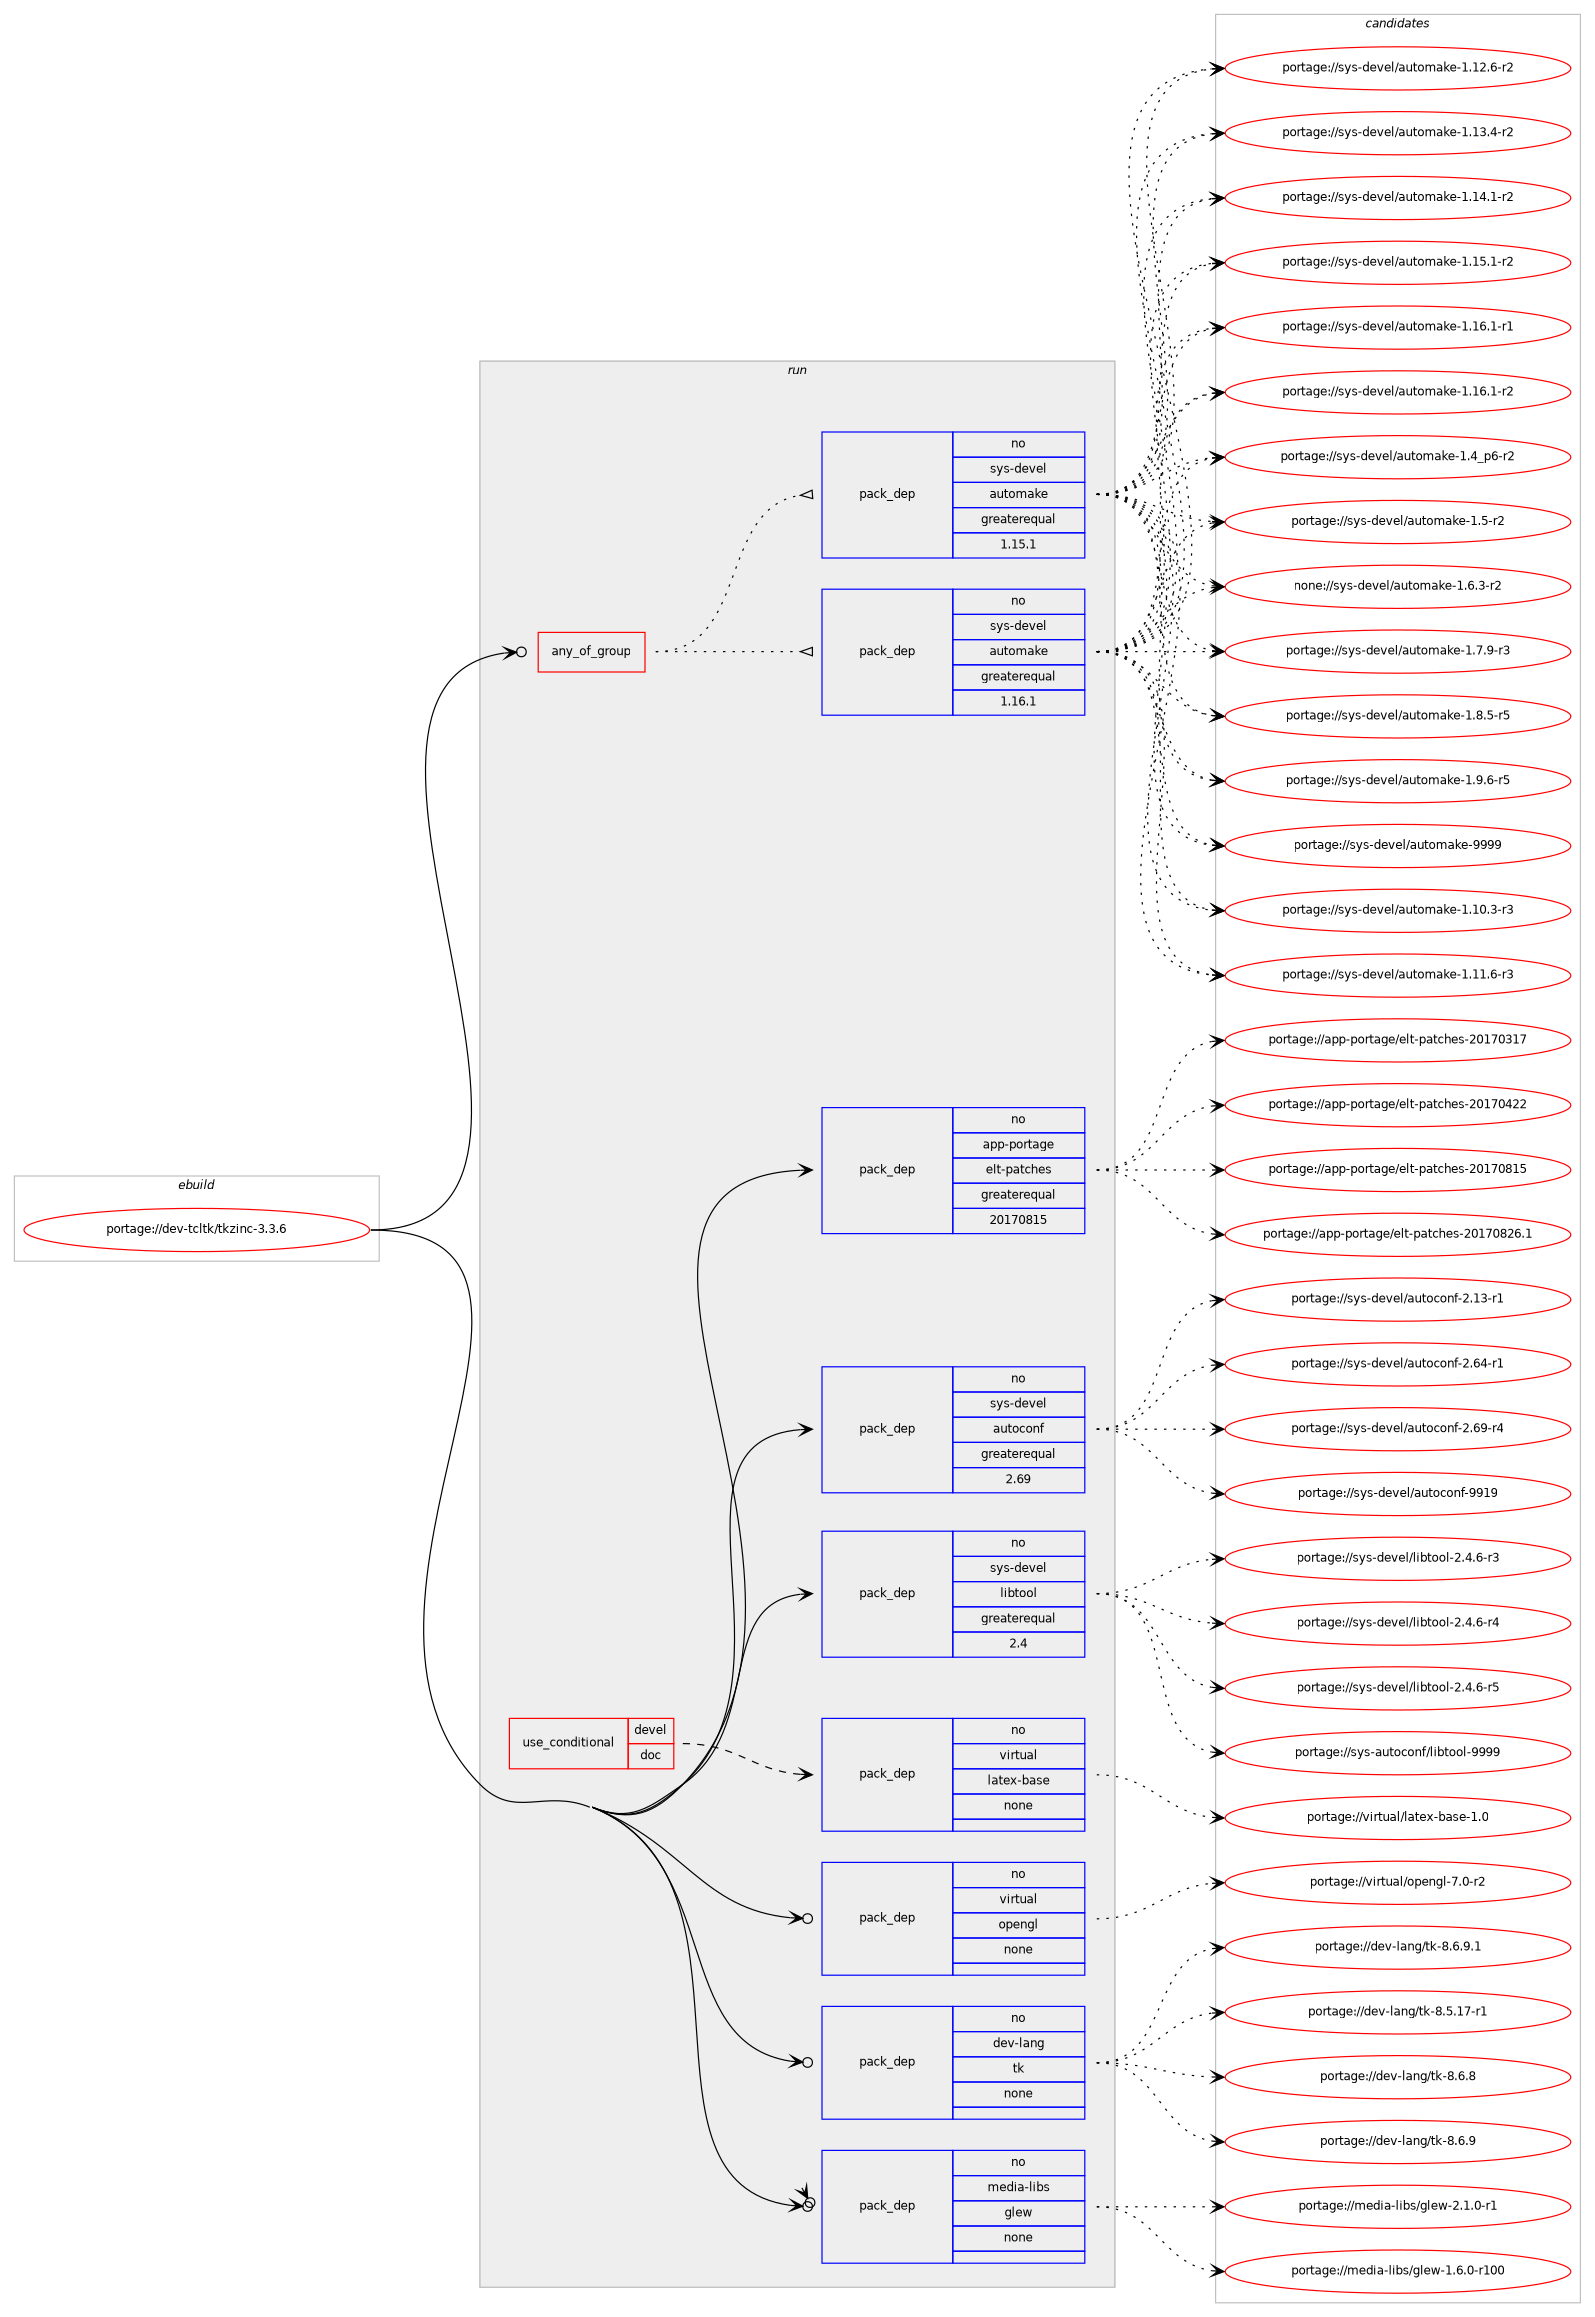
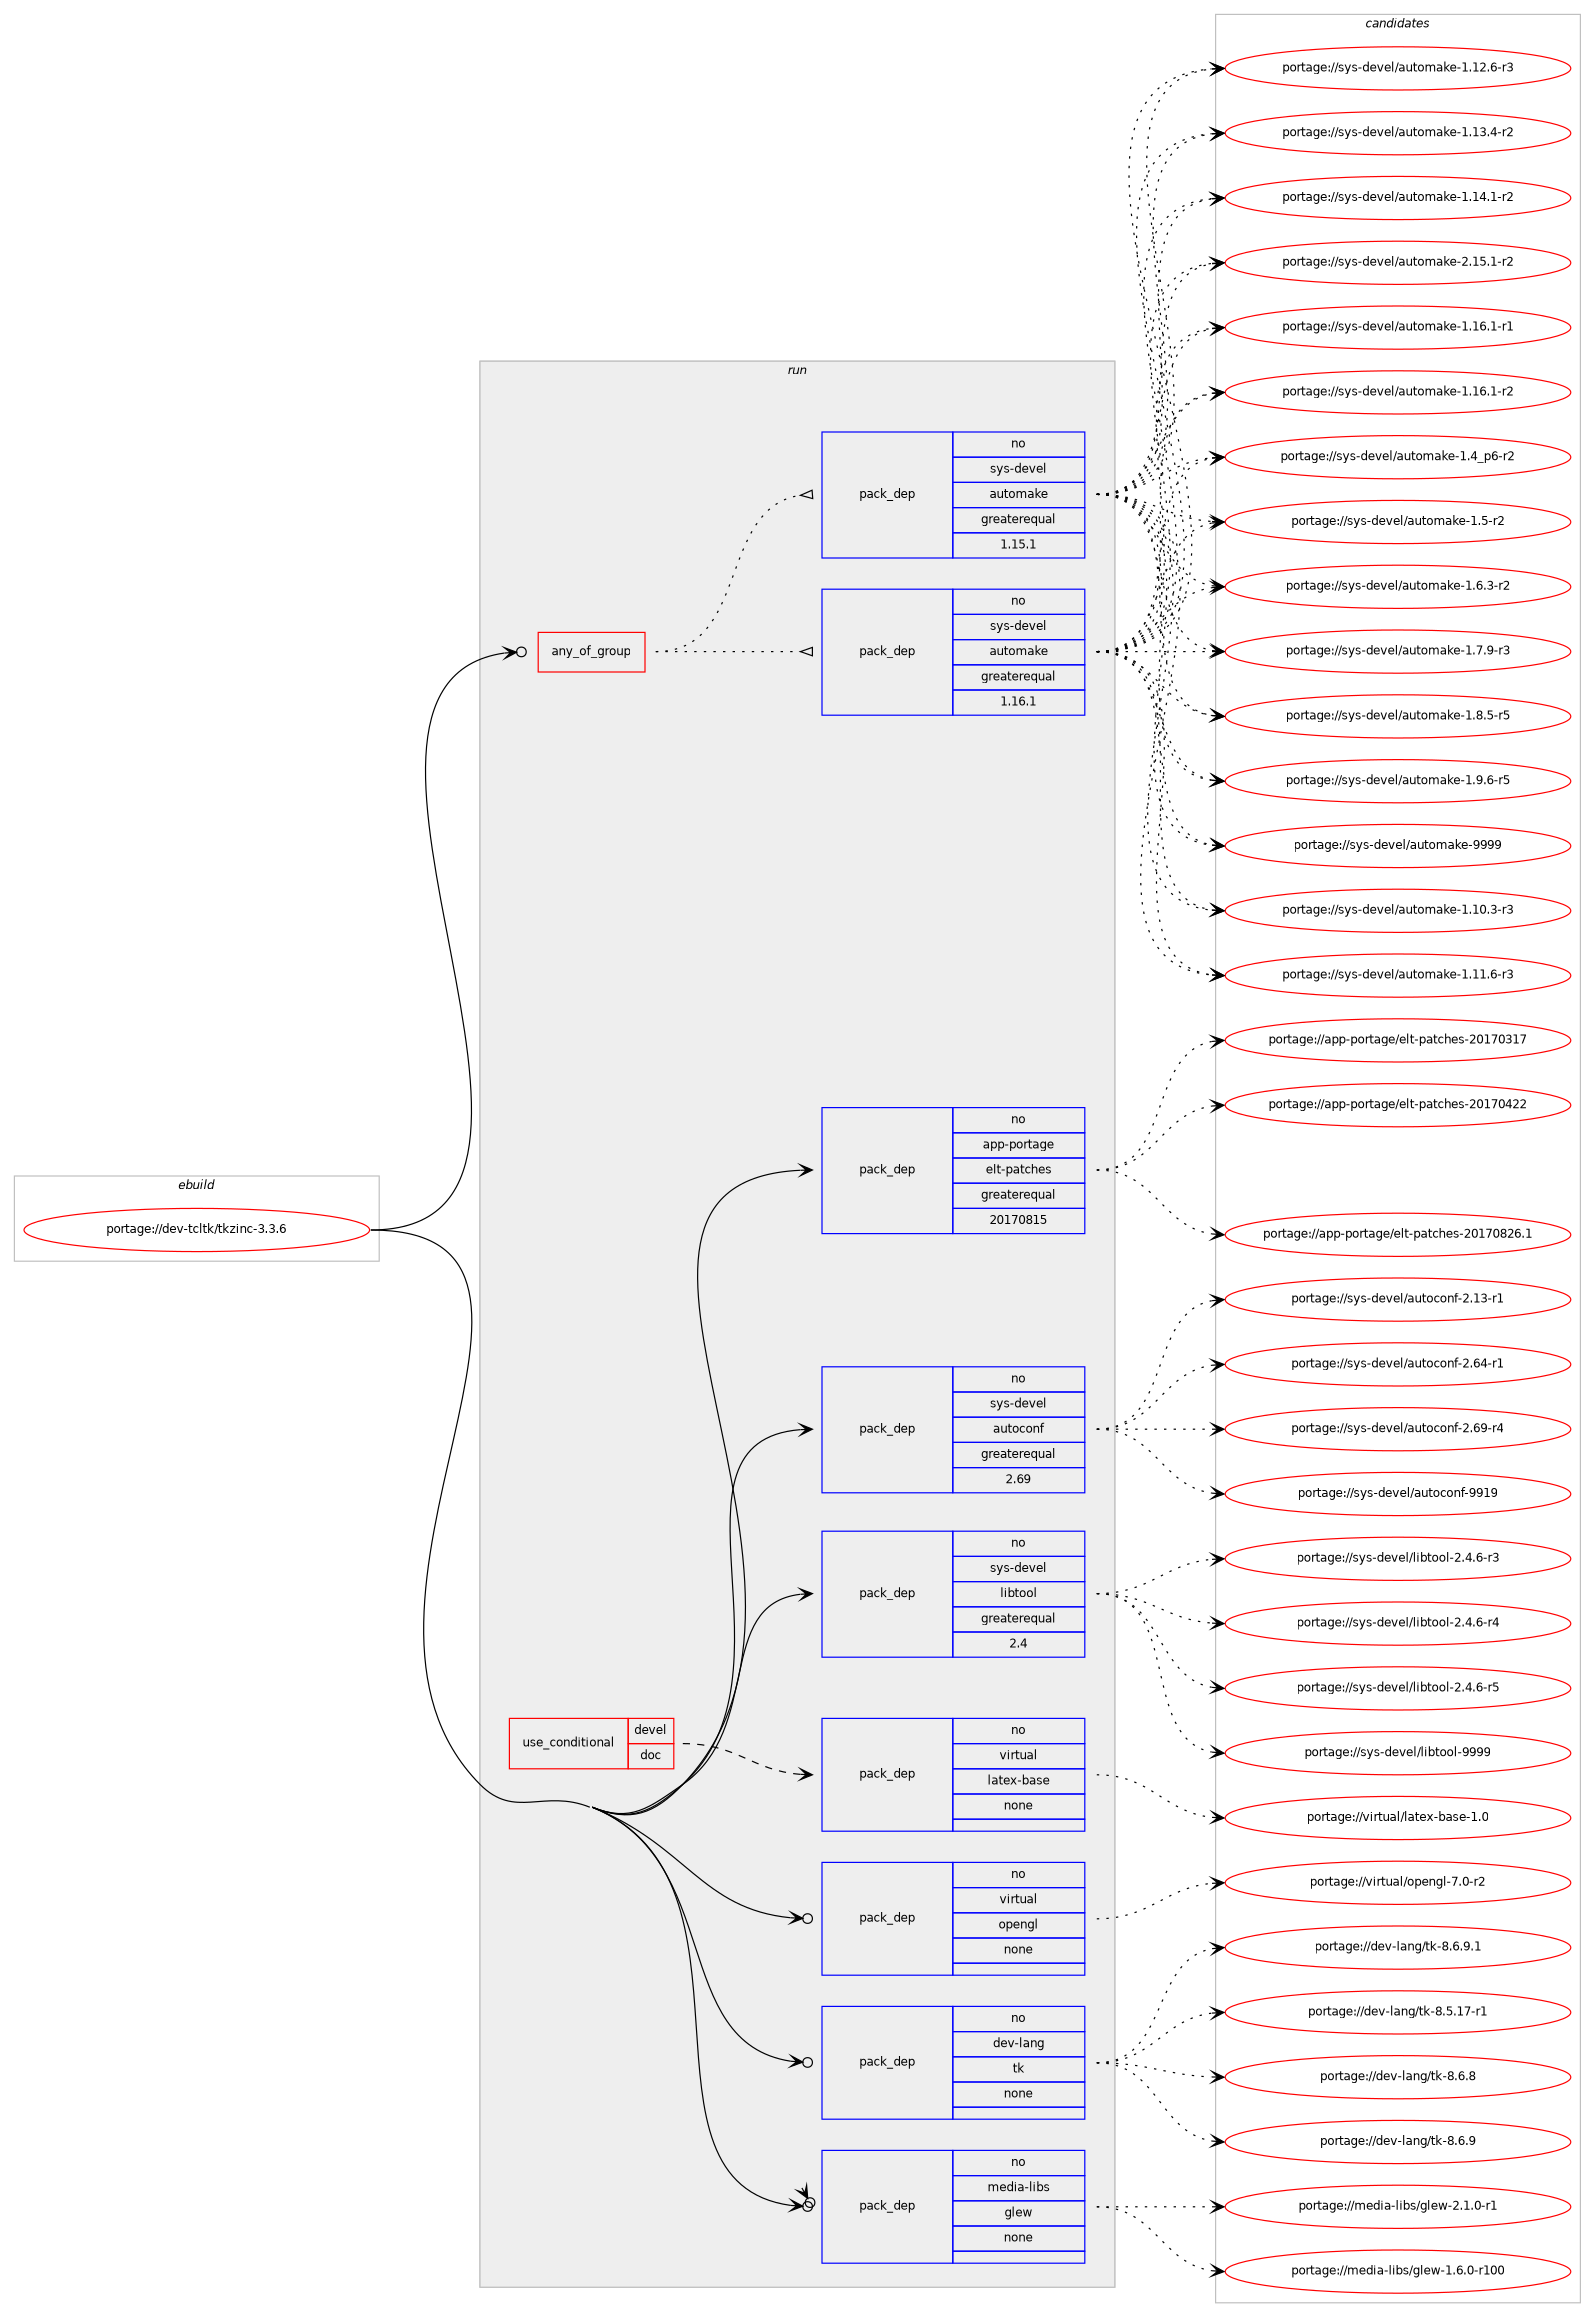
  digraph {
    compound=true
    concentrate=true
    fontname=Helvetica
    fontsize=10
    newrank=true
    rankdir=LR
    ranksep=1.5
    node [color=red fontname=Helvetica fontsize=10]
    edge [arrowhead=vee headport=w style=dotted tailport=e weight=100]
    n1 [label="portage://dev-tcltk/tkzinc-3.3.6" width=4]
    n2 [color=blue label=<<TABLE BORDER="0" CELLBORDER="1" CELLSPACING="0" CELLPADDING="4" WIDTH="220"><TR><TD ROWSPAN="6" CELLPADDING="30">pack_dep</TD></TR><TR><TD WIDTH="110">no</TD></TR><TR><TD>sys-devel</TD></TR><TR><TD>automake</TD></TR><TR><TD>greaterequal</TD></TR><TR><TD>1.16.1</TD></TR></TABLE>> shape=none]
    n3 [color=blue label=<<TABLE BORDER="0" CELLBORDER="1" CELLSPACING="0" CELLPADDING="4" WIDTH="220"><TR><TD ROWSPAN="6" CELLPADDING="30">pack_dep</TD></TR><TR><TD WIDTH="110">no</TD></TR><TR><TD>sys-devel</TD></TR><TR><TD>automake</TD></TR><TR><TD>greaterequal</TD></TR><TR><TD>1.15.1</TD></TR></TABLE>> shape=none]
    n4 [label=<<TABLE BORDER="0" CELLBORDER="1" CELLSPACING="0" CELLPADDING="4"><TR><TD CELLPADDING="10">any_of_group</TD></TR></TABLE>> shape=none]
    n5 [color=blue label=<<TABLE BORDER="0" CELLBORDER="1" CELLSPACING="0" CELLPADDING="4" WIDTH="220"><TR><TD ROWSPAN="6" CELLPADDING="30">pack_dep</TD></TR><TR><TD WIDTH="110">no</TD></TR><TR><TD>app-portage</TD></TR><TR><TD>elt-patches</TD></TR><TR><TD>greaterequal</TD></TR><TR><TD>20170815</TD></TR></TABLE>> shape=none]
    n6 [color=blue label=<<TABLE BORDER="0" CELLBORDER="1" CELLSPACING="0" CELLPADDING="4" WIDTH="220"><TR><TD ROWSPAN="6" CELLPADDING="30">pack_dep</TD></TR><TR><TD WIDTH="110">no</TD></TR><TR><TD>sys-devel</TD></TR><TR><TD>autoconf</TD></TR><TR><TD>greaterequal</TD></TR><TR><TD>2.69</TD></TR></TABLE>> shape=none]
    n7 [color=blue label=<<TABLE BORDER="0" CELLBORDER="1" CELLSPACING="0" CELLPADDING="4" WIDTH="220"><TR><TD ROWSPAN="6" CELLPADDING="30">pack_dep</TD></TR><TR><TD WIDTH="110">no</TD></TR><TR><TD>sys-devel</TD></TR><TR><TD>libtool</TD></TR><TR><TD>greaterequal</TD></TR><TR><TD>2.4</TD></TR></TABLE>> shape=none]
    n8 [color=blue label=<<TABLE BORDER="0" CELLBORDER="1" CELLSPACING="0" CELLPADDING="4" WIDTH="220"><TR><TD ROWSPAN="6" CELLPADDING="30">pack_dep</TD></TR><TR><TD WIDTH="110">no</TD></TR><TR><TD>virtual</TD></TR><TR><TD>latex-base</TD></TR><TR><TD>none</TD></TR><TR><TD></TD></TR></TABLE>> shape=none]
    n9 [label=<<TABLE BORDER="0" CELLBORDER="1" CELLSPACING="0" CELLPADDING="4"><TR><TD ROWSPAN="3" CELLPADDING="10">use_conditional</TD></TR><TR><TD>devel</TD></TR><TR><TD>doc</TD></TR></TABLE>> shape=none]
    n10 [color=blue label=<<TABLE BORDER="0" CELLBORDER="1" CELLSPACING="0" CELLPADDING="4" WIDTH="220"><TR><TD ROWSPAN="6" CELLPADDING="30">pack_dep</TD></TR><TR><TD WIDTH="110">no</TD></TR><TR><TD>dev-lang</TD></TR><TR><TD>tk</TD></TR><TR><TD>none</TD></TR><TR><TD></TD></TR></TABLE>> shape=none]
    n11 [color=blue label=<<TABLE BORDER="0" CELLBORDER="1" CELLSPACING="0" CELLPADDING="4" WIDTH="220"><TR><TD ROWSPAN="6" CELLPADDING="30">pack_dep</TD></TR><TR><TD WIDTH="110">no</TD></TR><TR><TD>media-libs</TD></TR><TR><TD>glew</TD></TR><TR><TD>none</TD></TR><TR><TD></TD></TR></TABLE>> shape=none]
    n12 [color=blue label=<<TABLE BORDER="0" CELLBORDER="1" CELLSPACING="0" CELLPADDING="4" WIDTH="220"><TR><TD ROWSPAN="6" CELLPADDING="30">pack_dep</TD></TR><TR><TD WIDTH="110">no</TD></TR><TR><TD>virtual</TD></TR><TR><TD>opengl</TD></TR><TR><TD>none</TD></TR><TR><TD></TD></TR></TABLE>> shape=none]
    n13 [label="portage://sys-devel/automake-1.10.3-r3" width=4]
    n14 [label="portage://sys-devel/automake-1.11.6-r3" width=4]
-   n15 [label="portage://sys-devel/automake-1.12.6-r2" width=4]
+   n15 [label="portage://sys-devel/automake-1.12.6-r3" width=4]
    n16 [label="portage://sys-devel/automake-1.13.4-r2" width=4]
    n17 [label="portage://sys-devel/automake-1.14.1-r2" width=4]
-   n18 [label="portage://sys-devel/automake-1.15.1-r2" width=4]
+   n18 [label="portage://sys-devel/automake-2.15.1-r2" width=4]
    n19 [label="portage://sys-devel/automake-1.16.1-r1" width=4]
    n20 [label="portage://sys-devel/automake-1.16.1-r2" width=4]
    n21 [label="portage://sys-devel/automake-1.4_p6-r2" width=4]
    n22 [label="portage://sys-devel/automake-1.5-r2" width=4]
-   n23 [label="none://sys-devel/automake-1.6.3-r2" width=4]
+   n23 [label="portage://sys-devel/automake-1.6.3-r2" width=4]
    n24 [label="portage://sys-devel/automake-1.7.9-r3" width=4]
    n25 [label="portage://sys-devel/automake-1.8.5-r5" width=4]
    n26 [label="portage://sys-devel/automake-1.9.6-r5" width=4]
    n27 [label="portage://sys-devel/automake-9999" width=4]
    n28 [label="portage://app-portage/elt-patches-20170317" width=4]
    n29 [label="portage://app-portage/elt-patches-20170422" width=4]
-   n30 [label="portage://app-portage/elt-patches-20170815" width=4]
    n31 [label="portage://app-portage/elt-patches-20170826.1" width=4]
    n32 [label="portage://sys-devel/autoconf-2.13-r1" width=4]
    n33 [label="portage://sys-devel/autoconf-2.64-r1" width=4]
    n34 [label="portage://sys-devel/autoconf-2.69-r4" width=4]
    n35 [label="portage://sys-devel/autoconf-9919" width=4]
    n36 [label="portage://sys-devel/libtool-2.4.6-r3" width=4]
    n37 [label="portage://sys-devel/libtool-2.4.6-r4" width=4]
    n38 [label="portage://sys-devel/libtool-2.4.6-r5" width=4]
-   n39 [label="portage://sys-autoconf/libtool-9999" width=4]
+   n39 [label="portage://sys-devel/libtool-9999" width=4]
    n40 [label="portage://virtual/latex-base-1.0" width=4]
    n41 [label="portage://dev-lang/tk-8.5.17-r1" width=4]
    n42 [label="portage://dev-lang/tk-8.6.8" width=4]
    n43 [label="portage://dev-lang/tk-8.6.9" width=4]
    n44 [label="portage://dev-lang/tk-8.6.9.1" width=4]
    n45 [label="portage://media-libs/glew-1.6.0-r100" width=4]
    n46 [label="portage://media-libs/glew-2.1.0-r1" width=4]
    n47 [label="portage://virtual/opengl-7.0-r2" width=4]
    subgraph cluster_1 {
      color=gray
      label=<<i>ebuild</i>>
      rank=same
      n1
    }
    subgraph cluster_2 {
      color=gray
      label=<<i>dependencies</i>>
      subgraph cluster_3 {
        color=gray
        fillcolor="#eeeeee"
        label=<<i>compile</i>>
        style=filled
        subgraph sub_4 {
          color=gray
          fillcolor="#eeeeee"
          label=<<i>compile</i>>
          style=filled
          n4
          subgraph sub_5 {
            color=gray
            fillcolor="#eeeeee"
            label=<<i>compile</i>>
            style=filled
            n2
          }
          subgraph sub_6 {
            color=gray
            fillcolor="#eeeeee"
            label=<<i>compile</i>>
            style=filled
            n3
          }
        }
        subgraph sub_7 {
          color=gray
          fillcolor="#eeeeee"
          label=<<i>compile</i>>
          style=filled
          n5
        }
        subgraph sub_8 {
          color=gray
          fillcolor="#eeeeee"
          label=<<i>compile</i>>
          style=filled
          n6
        }
        subgraph sub_9 {
          color=gray
          fillcolor="#eeeeee"
          label=<<i>compile</i>>
          style=filled
          n7
        }
      }
      subgraph cluster_10 {
        color=gray
        fillcolor="#eeeeee"
        label=<<i>compile and run</i>>
        style=filled
        subgraph sub_11 {
          color=gray
          fillcolor="#eeeeee"
          label=<<i>compile and run</i>>
          style=filled
          n9
          subgraph sub_12 {
            color=gray
            fillcolor="#eeeeee"
            label=<<i>compile and run</i>>
            style=filled
            n8
          }
        }
        subgraph sub_13 {
          color=gray
          fillcolor="#eeeeee"
          label=<<i>compile and run</i>>
          style=filled
          n10
        }
        subgraph sub_14 {
          color=gray
          fillcolor="#eeeeee"
          label=<<i>compile and run</i>>
          style=filled
          n11
        }
        subgraph sub_15 {
          color=gray
          fillcolor="#eeeeee"
          label=<<i>compile and run</i>>
          style=filled
          n12
        }
      }
      subgraph cluster_16 {
        color=gray
        fillcolor="#eeeeee"
        label=<<i>run</i>>
        style=filled
      }
    }
    subgraph cluster_17 {
      color=gray
      label=<<i>candidates</i>>
      rank=same
      subgraph sub_18 {
        color=black
        label=<<i>candidates</i>>
        nodesep=1
        rank=same
        n13
        n14
        n15
        n16
        n17
        n18
        n19
        n20
        n21
        n22
        n23
        n24
        n25
        n26
        n27
      }
      subgraph sub_19 {
        color=black
        label=<<i>candidates</i>>
        nodesep=1
        rank=same
        n13
        n14
        n15
        n16
        n17
        n18
        n19
        n20
        n21
        n22
        n23
        n24
        n25
        n26
        n27
      }
      subgraph sub_20 {
        color=black
        label=<<i>candidates</i>>
        nodesep=1
        rank=same
        n28
        n29
-       n30
        n31
      }
      subgraph sub_21 {
        color=black
        label=<<i>candidates</i>>
        nodesep=1
        rank=same
        n32
        n33
        n34
        n35
      }
      subgraph sub_22 {
        color=black
        label=<<i>candidates</i>>
        nodesep=1
        rank=same
        n36
        n37
        n38
        n39
      }
      subgraph sub_23 {
        color=black
        label=<<i>candidates</i>>
        nodesep=1
        rank=same
        n40
      }
      subgraph sub_24 {
        color=black
        label=<<i>candidates</i>>
        nodesep=1
        rank=same
        n41
        n42
        n43
        n44
      }
      subgraph sub_25 {
        color=black
        label=<<i>candidates</i>>
        nodesep=1
        rank=same
        n45
        n46
      }
      subgraph sub_26 {
        color=black
        label=<<i>candidates</i>>
        nodesep=1
        rank=same
        n47
      }
    }
    n1 -> n4 [arrowhead=odotvee style=solid weight=20]
    n1 -> n5 [style=solid weight=20]
    n1 -> n6 [style=solid weight=20]
    n1 -> n7 [style=solid weight=20]
    n1 -> n10 [arrowhead=odotvee style=solid weight=20]
    n1 -> n11 [arrowhead=odotvee style=solid weight=20]
    n1 -> n12 [arrowhead=odotvee style=solid weight=20]
    n2 -> n13
    n2 -> n14
    n2 -> n15
    n2 -> n16
    n2 -> n17
    n2 -> n18
    n2 -> n19
    n2 -> n20
    n2 -> n21
    n2 -> n22
    n2 -> n23
    n2 -> n24
    n2 -> n25
    n2 -> n26
    n2 -> n27
    n3 -> n13
    n3 -> n14
    n3 -> n15
    n3 -> n16
    n3 -> n17
    n3 -> n18
    n3 -> n19
    n3 -> n20
    n3 -> n21
    n3 -> n22
    n3 -> n23
    n3 -> n24
    n3 -> n25
    n3 -> n26
    n3 -> n27
    n4 -> n2 [arrowhead=oinv weight=20]
    n4 -> n3 [arrowhead=oinv weight=20]
    n5 -> n28
    n5 -> n29
-   n5 -> n30
    n5 -> n31
    n6 -> n32
    n6 -> n33
    n6 -> n34
    n6 -> n35
    n7 -> n36
    n7 -> n37
    n7 -> n38
    n7 -> n39
    n8 -> n40
    n9 -> n8 [style=dashed weight=20]
    n10 -> n41
    n10 -> n42
    n10 -> n43
    n10 -> n44
    n11 -> n45
    n11 -> n46
    n12 -> n47
  }
